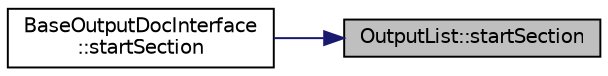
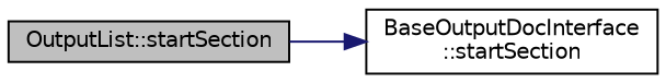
  digraph {
    rankdir=LR
    node [color=black fontname=Helvetica fontsize=10 shape=record style=filled]
    n1 [fillcolor=grey75 fontcolor=black height=0.2 label="OutputList::startSection" width=0.4]
    n2 [fillcolor=white height=0.2 label="BaseOutputDocInterface\l::startSection" width=0.4]
-   n2 -> n1 [color=midnightblue fontname=Helvetica fontsize=10 labelfontname=Helvetica labelfontsize=10 style=solid]
+   n1 -> n2 [color=midnightblue fontname=Helvetica fontsize=10 labelfontname=Helvetica labelfontsize=10 style=solid]
  }
